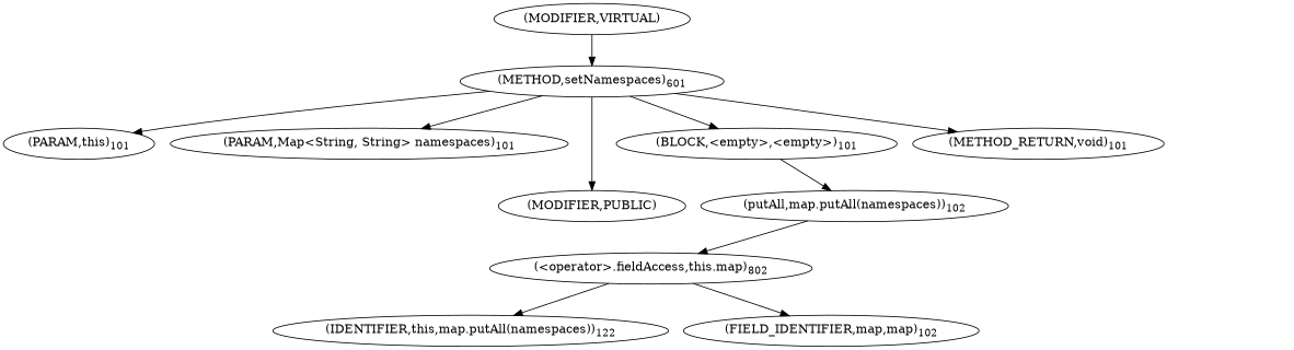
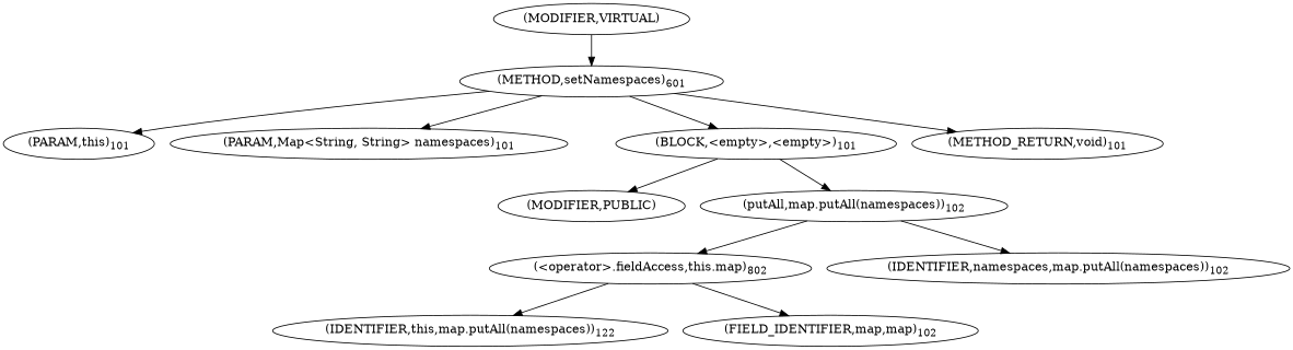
  digraph {
    n1 [label=<(METHOD,setNamespaces)<SUB>601</SUB>>]
    n2 [label=<(PARAM,this)<SUB>101</SUB>>]
    n3 [label=<(PARAM,Map&lt;String, String&gt; namespaces)<SUB>101</SUB>>]
    n4 [label=<(BLOCK,&lt;empty&gt;,&lt;empty&gt;)<SUB>101</SUB>>]
    n5 [label=<(MODIFIER,PUBLIC)>]
    n6 [label=<(METHOD_RETURN,void)<SUB>101</SUB>>]
    n7 [label=<(putAll,map.putAll(namespaces))<SUB>102</SUB>>]
    n8 [label=<(MODIFIER,VIRTUAL)>]
    n9 [label=<(&lt;operator&gt;.fieldAccess,this.map)<SUB>802</SUB>>]
+   n10 [label=<(IDENTIFIER,namespaces,map.putAll(namespaces))<SUB>102</SUB>>]
    n11 [label=<(IDENTIFIER,this,map.putAll(namespaces))<SUB>122</SUB>>]
    n12 [label=<(FIELD_IDENTIFIER,map,map)<SUB>102</SUB>>]
    n1 -> n2
    n1 -> n3
    n1 -> n4
-   n1 -> n5
+   n4 -> n5
    n1 -> n6
    n4 -> n7
    n7 -> n9
+   n7 -> n10
    n8 -> n1
    n9 -> n11
    n9 -> n12
  }
